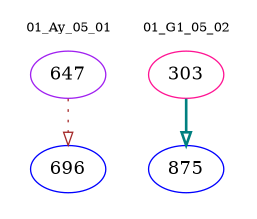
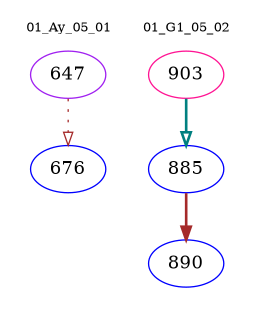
  digraph {
    node [color=blue]
    edge [arrowhead=onormal color=brown style=bold]
    n1 [color=purple label=647]
-   n2 [label=696]
-   n3 [color=deeppink label=303]
-   n4 [label=875]
+   n2 [label=676]
+   n3 [color=deeppink label=903]
+   n4 [label=885]
+   n5 [label=890]
    subgraph cluster_1 {
      color=white
      fontsize=10
      label="01_Ay_05_01"
      n1
      n2
    }
    subgraph cluster_2 {
      color=white
      fontsize=10
      label="01_G1_05_02"
      n3
      n4
+     n5
    }
    n1 -> n2 [style=dotted]
    n3 -> n4 [color=teal]
+   n4 -> n5 [arrowhead=normal]
  }
